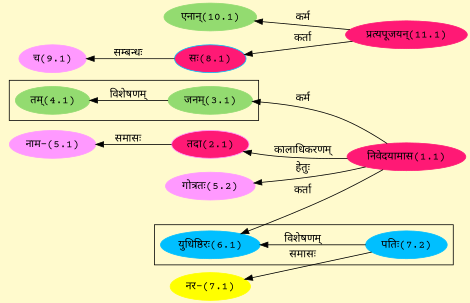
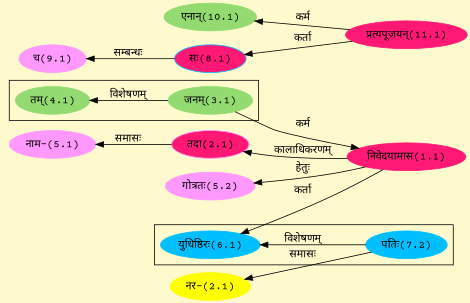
  digraph {
    bgcolor=lemonchiffon1
    compound=true
    fontname="Courier Prime"
    rankdir=LR
    node [color="#FF99FF" fontname="Courier Prime" style=filled]
    edge [dir=back fontname="Courier Prime"]
    n1 [color="#93DB70" label="तम्(4.1)"]
    n2 [color="#93DB70" label="जनम्(3.1)"]
    n3 [color="#00BFFF" label="पतिः(7.2)"]
    n4 [color="#00BFFF" label="युधिष्ठिरः(6.1)"]
    n5 [color="#FF1975" label="निवेदयामास(1.1)"]
    n6 [fillcolor="#FF1975" label="तदा(2.1)"]
    n7 [label="नाम-(5.1)"]
    n8 [label="गोत्रतः(5.2)"]
-   n9 [color="#FFFF00" label="नर-(7.1)"]
+   n9 [color="#FFFF00" label="नर-(2.1)"]
    n10 [color="#00BFFF" fillcolor="#FF1975" label="सः(8.1)"]
    n11 [color="#FF1975" label="प्रत्यपूजयन्(11.1)"]
    n12 [label="च(9.1)"]
    n13 [color="#93DB70" label="एनान्(10.1)"]
    subgraph cluster_1 {
      n1
      n2
    }
    subgraph cluster_2 {
      n3
      n4
    }
    n1 -> n2 [label="विशेषणम्"]
-   n2 -> n5 [label="कर्म"]
+   n5 -> n2 [label="कर्म"]
    n4 -> n3 [label="विशेषणम्"]
    n4 -> n5 [label="कर्ता"]
    n6 -> n5 [label="कालाधिकरणम्"]
    n7 -> n6 [label="समासः"]
    n8 -> n5 [label="हेतुः"]
    n9 -> n3 [label="समासः"]
    n10 -> n11 [label="कर्ता"]
    n12 -> n10 [label="सम्बन्धः"]
    n13 -> n11 [label="कर्म"]
  }
